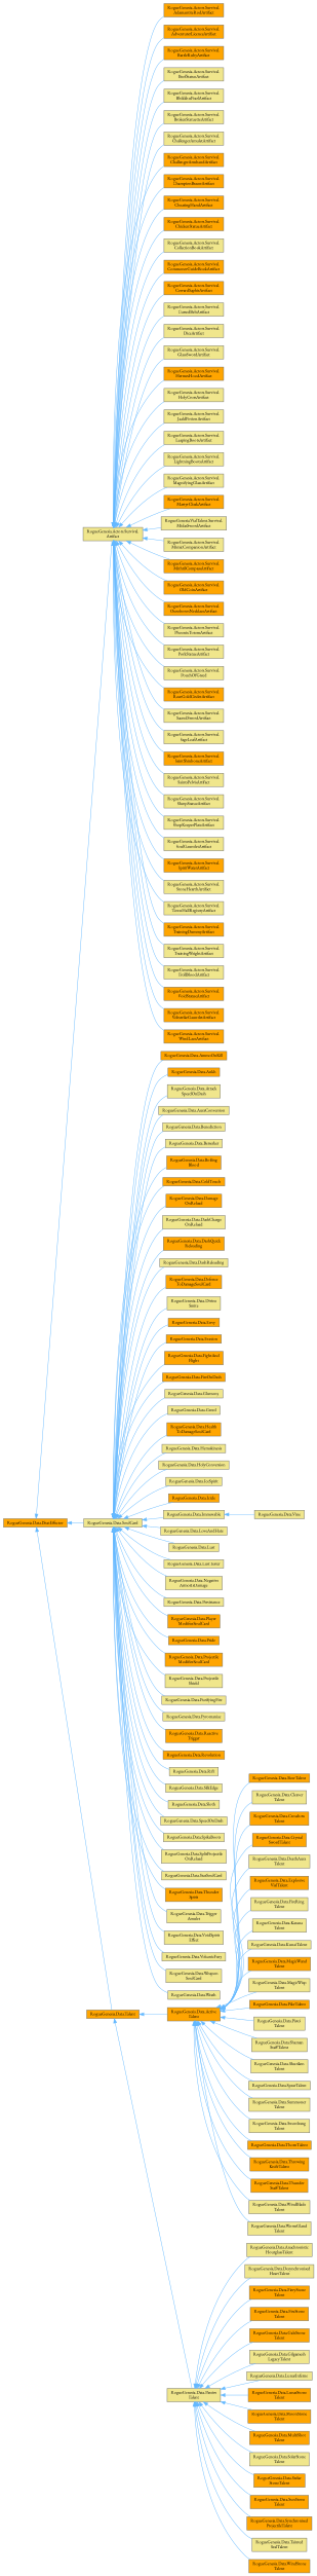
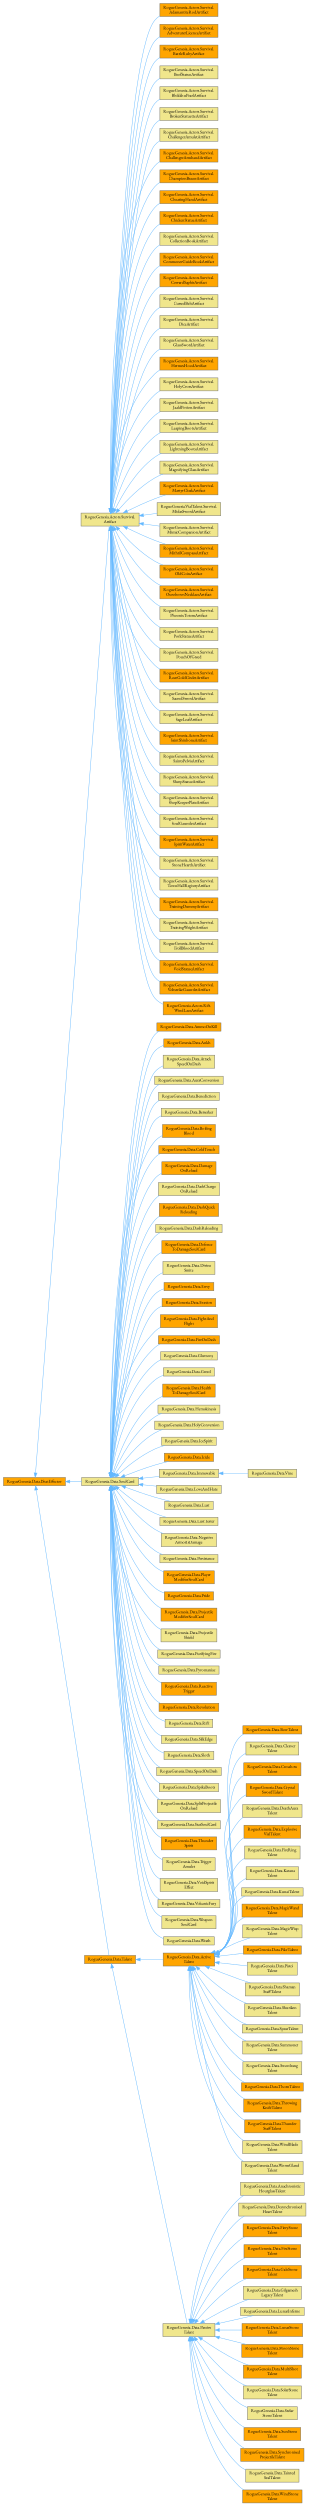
  digraph {
    fontname="EB Garamond"
    rankdir=LR
    node [color=grey40 fillcolor=khaki fontname="EB Garamond" fontsize=10 shape=box style=filled]
    edge [color=steelblue1 dir=back fontname="EB Garamond" fontsize=10 labelfontname=Helvetica labelfontsize=10 style=solid]
    n1 [fillcolor=orange height=0.2 label="RogueGenesia.Data.IStatEffector" width=0.4]
    n2 [height=0.2 label="RogueGenesia.Actors.Survival.\lArtifact" width=0.4]
    n3 [height=0.2 label="RogueGenesia.Data.SoulCard" width=0.4]
    n4 [fillcolor=orange height=0.2 label="RogueGenesia.Data.Talent" width=0.4]
    n5 [fillcolor=orange height=0.2 label="RogueGenesia.Actors.Survival.\lAdamantiteRodArtifact" width=0.4]
    n6 [fillcolor=orange height=0.2 label="RogueGenesia.Actors.Survival.\lAdventurerLicenceArtifact" width=0.4]
    n7 [fillcolor=orange height=0.2 label="RogueGenesia.Actors.Survival.\lBattleRubyArtifact" width=0.4]
    n8 [height=0.2 label="RogueGenesia.Actors.Survival.\lBeefStatueArtifact" width=0.4]
    n9 [height=0.2 label="RogueGenesia.Actors.Survival.\lBhikkhuPearlArtifact" width=0.4]
    n10 [height=0.2 label="RogueGenesia.Actors.Survival.\lBrokenStatuetteArtifact" width=0.4]
    n11 [height=0.2 label="RogueGenesia.Actors.Survival.\lChallengerAmuletArtifact" width=0.4]
    n12 [fillcolor=orange height=0.2 label="RogueGenesia.Actors.Survival.\lChallengerArmbandArtifact" width=0.4]
    n13 [fillcolor=orange height=0.2 label="RogueGenesia.Actors.Survival.\lChampionBracerArtifact" width=0.4]
    n14 [fillcolor=orange height=0.2 label="RogueGenesia.Actors.Survival.\lCheatingHandArtifact" width=0.4]
    n15 [fillcolor=orange height=0.2 label="RogueGenesia.Actors.Survival.\lChickenStatueArtifact" width=0.4]
    n16 [height=0.2 label="RogueGenesia.Actors.Survival.\lCollectionBookArtifact" width=0.4]
    n17 [fillcolor=orange height=0.2 label="RogueGenesia.Actors.Survival.\lCommonerGuideBookArtifact" width=0.4]
    n18 [fillcolor=orange height=0.2 label="RogueGenesia.Actors.Survival.\lCowardSaphirArtifact" width=0.4]
    n19 [height=0.2 label="RogueGenesia.Actors.Survival.\lCursedBeltArtifact" width=0.4]
    n20 [height=0.2 label="RogueGenesia.Actors.Survival.\lDiceArtifact" width=0.4]
    n21 [height=0.2 label="RogueGenesia.Actors.Survival.\lGlassSwordArtifact" width=0.4]
    n22 [fillcolor=orange height=0.2 label="RogueGenesia.Actors.Survival.\lHermesHoodArtifact" width=0.4]
    n23 [height=0.2 label="RogueGenesia.Actors.Survival.\lHolyCrossArtifact" width=0.4]
    n24 [height=0.2 label="RogueGenesia.Actors.Survival.\lJaaldPotionArtifact" width=0.4]
    n25 [height=0.2 label="RogueGenesia.Actors.Survival.\lLeapingBootsArtifact" width=0.4]
    n26 [height=0.2 label="RogueGenesia.Actors.Survival.\lLightningBootsArtifact" width=0.4]
    n27 [height=0.2 label="RogueGenesia.Actors.Survival.\lMagnifyingGlassArtifact" width=0.4]
    n28 [fillcolor=orange height=0.2 label="RogueGenesia.Actors.Survival.\lMartyrCloakArtifact" width=0.4]
    n29 [height=0.2 label="RogueGenesia.VialTalent.Survival.\lMidasSwordArtifact" width=0.4]
    n30 [height=0.2 label="RogueGenesia.Actors.Survival.\lMimicCompanionArtifact" width=0.4]
    n31 [fillcolor=orange height=0.2 label="RogueGenesia.Actors.Survival.\lMithrilCompassArtifact" width=0.4]
    n32 [fillcolor=orange height=0.2 label="RogueGenesia.Actors.Survival.\lOldCoinArtifact" width=0.4]
    n33 [fillcolor=orange height=0.2 label="RogueGenesia.Actors.Survival.\lOuroborosNecklaceArtifact" width=0.4]
    n34 [height=0.2 label="RogueGenesia.Actors.Survival.\lPhoenixTotemArtifact" width=0.4]
    n35 [height=0.2 label="RogueGenesia.Actors.Survival.\lPorkStatueArtifact" width=0.4]
    n36 [height=0.2 label="RogueGenesia.Actors.Survival.\lPouchOfGreed" width=0.4]
    n37 [fillcolor=orange height=0.2 label="RogueGenesia.Actors.Survival.\lRozeGoldCircletArtifact" width=0.4]
    n38 [height=0.2 label="RogueGenesia.Actors.Survival.\lSacredSwordArtifact" width=0.4]
    n39 [height=0.2 label="RogueGenesia.Actors.Survival.\lSageLeafArtifact" width=0.4]
    n40 [fillcolor=orange height=0.2 label="RogueGenesia.Actors.Survival.\lSaintShinboneArtifact" width=0.4]
    n41 [height=0.2 label="RogueGenesia.Actors.Survival.\lSaintsPelvisArtifact" width=0.4]
    n42 [height=0.2 label="RogueGenesia.Actors.Survival.\lSheepStatueArtifact" width=0.4]
    n43 [height=0.2 label="RogueGenesia.Actors.Survival.\lShopKeeperPlateArtifact" width=0.4]
    n44 [height=0.2 label="RogueGenesia.Actors.Survival.\lSoulGauntletArtifact" width=0.4]
    n45 [fillcolor=orange height=0.2 label="RogueGenesia.Actors.Survival.\lSpiritWaterArtifact" width=0.4]
    n46 [height=0.2 label="RogueGenesia.Actors.Survival.\lStoneHearthArtifact" width=0.4]
    n47 [height=0.2 label="RogueGenesia.Actors.Survival.\lTownHallRegistryArtifact" width=0.4]
    n48 [fillcolor=orange height=0.2 label="RogueGenesia.Actors.Survival.\lTrainingDummyArtifact" width=0.4]
    n49 [height=0.2 label="RogueGenesia.Actors.Survival.\lTrainingWeightArtifact" width=0.4]
    n50 [height=0.2 label="RogueGenesia.Actors.Survival.\lTrollBloodArtifact" width=0.4]
    n51 [fillcolor=orange height=0.2 label="RogueGenesia.Actors.Survival.\lVoidStatueArtifact" width=0.4]
    n52 [fillcolor=orange height=0.2 label="RogueGenesia.Actors.Survival.\lVoltstrikeGauntletArtifact" width=0.4]
-   n53 [fillcolor=orange height=0.2 label="RogueGenesia.Actors.Survival.\lWindLaceArtifact" width=0.4]
+   n53 [fillcolor=orange height=0.2 label="RogueGenesia.Actors.Rift.\lWindLaceArtifact" width=0.4]
    n54 [fillcolor=orange height=0.2 label="RogueGenesia.Data.AmmoOnKill" width=0.4]
    n55 [fillcolor=orange height=0.2 label="RogueGenesia.Data.Ankh" width=0.4]
    n56 [height=0.2 label="RogueGenesia.Data.Attack\lSpeedOnDash" width=0.4]
    n57 [height=0.2 label="RogueGenesia.Data.AuraConversion" width=0.4]
    n58 [height=0.2 label="RogueGenesia.Data.Benediction" width=0.4]
    n59 [height=0.2 label="RogueGenesia.Data.Berserker" width=0.4]
    n60 [fillcolor=orange height=0.2 label="RogueGenesia.Data.Boiling\lBlood" width=0.4]
    n61 [fillcolor=orange height=0.2 label="RogueGenesia.Data.ColdTouch" width=0.4]
    n62 [fillcolor=orange height=0.2 label="RogueGenesia.Data.Damage\lOnReload" width=0.4]
    n63 [height=0.2 label="RogueGenesia.Data.DashCharge\lOnReload" width=0.4]
    n64 [fillcolor=orange height=0.2 label="RogueGenesia.Data.DashQuick\lReloading" width=0.4]
    n65 [height=0.2 label="RogueGenesia.Data.DashReloading" width=0.4]
    n66 [fillcolor=orange height=0.2 label="RogueGenesia.Data.Defence\lToDamageSoulCard" width=0.4]
    n67 [height=0.2 label="RogueGenesia.Data.Divine\lSmite" width=0.4]
    n68 [fillcolor=orange height=0.2 label="RogueGenesia.Data.Envy" width=0.4]
    n69 [fillcolor=orange height=0.2 label="RogueGenesia.Data.Evasion" width=0.4]
    n70 [fillcolor=orange height=0.2 label="RogueGenesia.Data.FightAnd\lFlight" width=0.4]
    n71 [fillcolor=orange height=0.2 label="RogueGenesia.Data.FireOnDash" width=0.4]
    n72 [height=0.2 label="RogueGenesia.Data.Gluttony" width=0.4]
    n73 [height=0.2 label="RogueGenesia.Data.Greed" width=0.4]
    n74 [fillcolor=orange height=0.2 label="RogueGenesia.Data.Health\lToDamageSoulCard" width=0.4]
    n75 [height=0.2 label="RogueGenesia.Data.Hemokinesis" width=0.4]
    n76 [height=0.2 label="RogueGenesia.Data.HolyConversion" width=0.4]
    n77 [height=0.2 label="RogueGenesia.Data.IceSpirit" width=0.4]
    n78 [fillcolor=orange height=0.2 label="RogueGenesia.Data.Icicle" width=0.4]
    n79 [height=0.2 label="RogueGenesia.Data.Immovable" width=0.4]
    n80 [height=0.2 label="RogueGenesia.Data.LoveAndHate" width=0.4]
    n81 [height=0.2 label="RogueGenesia.Data.Lust" width=0.4]
    n82 [height=0.2 label="RogueGenesia.Data.LustTester" width=0.4]
    n83 [height=0.2 label="RogueGenesia.Data.Negative\lArmorIsDamage" width=0.4]
    n84 [height=0.2 label="RogueGenesia.Data.Persistance" width=0.4]
    n85 [fillcolor=orange height=0.2 label="RogueGenesia.Data.Player\lModifierSoulCard" width=0.4]
    n86 [fillcolor=orange height=0.2 label="RogueGenesia.Data.Pride" width=0.4]
    n87 [fillcolor=orange height=0.2 label="RogueGenesia.Data.Projectile\lModifierSoulCard" width=0.4]
    n88 [height=0.2 label="RogueGenesia.Data.Projectile\lShield" width=0.4]
    n89 [height=0.2 label="RogueGenesia.Data.PurifyingFire" width=0.4]
    n90 [height=0.2 label="RogueGenesia.Data.Pyromaniac" width=0.4]
    n91 [fillcolor=orange height=0.2 label="RogueGenesia.Data.Reactive\lTrigger" width=0.4]
    n92 [fillcolor=orange height=0.2 label="RogueGenesia.Data.Revolution" width=0.4]
    n93 [height=0.2 label="RogueGenesia.Data.Rift" width=0.4]
    n94 [height=0.2 label="RogueGenesia.Data.SilkEdge" width=0.4]
    n95 [height=0.2 label="RogueGenesia.Data.Sloth" width=0.4]
    n96 [height=0.2 label="RogueGenesia.Data.SpeedOnDash" width=0.4]
    n97 [height=0.2 label="RogueGenesia.Data.SpikeBoots" width=0.4]
    n98 [height=0.2 label="RogueGenesia.Data.SplitProjectile\lOnReload" width=0.4]
    n99 [height=0.2 label="RogueGenesia.Data.StatSoulCard" width=0.4]
    n100 [fillcolor=orange height=0.2 label="RogueGenesia.Data.Thunder\lSpirit" width=0.4]
    n101 [height=0.2 label="RogueGenesia.Data.Trigger\lAmulet" width=0.4]
    n102 [height=0.2 label="RogueGenesia.Data.VoidSpirit\lEffect" width=0.4]
    n103 [height=0.2 label="RogueGenesia.Data.VolcanicFury" width=0.4]
    n104 [height=0.2 label="RogueGenesia.Data.Weapon\lSoulCard" width=0.4]
    n105 [height=0.2 label="RogueGenesia.Data.Wrath" width=0.4]
    n106 [fillcolor=orange height=0.2 label="RogueGenesia.Data.Active\lTalent" width=0.4]
    n107 [height=0.2 label="RogueGenesia.Data.Passive\lTalent" width=0.4]
    n108 [height=0.2 label="RogueGenesia.Data.Vine" width=0.4]
    n109 [fillcolor=orange height=0.2 label="RogueGenesia.Data.BowTalent" width=0.4]
    n110 [height=0.2 label="RogueGenesia.Data.Cleaver\lTalent" width=0.4]
    n111 [fillcolor=orange height=0.2 label="RogueGenesia.Data.Crossbow\lTalent" width=0.4]
    n112 [fillcolor=orange height=0.2 label="RogueGenesia.Data.Crystal\lSwordTalent" width=0.4]
    n113 [height=0.2 label="RogueGenesia.Data.DeathAura\lTalent" width=0.4]
    n114 [fillcolor=orange height=0.2 label="RogueGenesia.Data.Explosive\lVialTalent" width=0.4]
    n115 [height=0.2 label="RogueGenesia.Data.FireRing\lTalent" width=0.4]
    n116 [height=0.2 label="RogueGenesia.Data.Katana\lTalent" width=0.4]
    n117 [height=0.2 label="RogueGenesia.Data.KunaiTalent" width=0.4]
    n118 [fillcolor=orange height=0.2 label="RogueGenesia.Data.MagicWand\lTalent" width=0.4]
    n119 [height=0.2 label="RogueGenesia.Data.MagicWisp\lTalent" width=0.4]
    n120 [fillcolor=orange height=0.2 label="RogueGenesia.Data.PikeTalent" width=0.4]
    n121 [height=0.2 label="RogueGenesia.Data.Pistol\lTalent" width=0.4]
    n122 [height=0.2 label="RogueGenesia.Data.Shaman\lStaffTalent" width=0.4]
    n123 [height=0.2 label="RogueGenesia.Data.Shuriken\lTalent" width=0.4]
    n124 [height=0.2 label="RogueGenesia.Data.SpearTalent" width=0.4]
    n125 [height=0.2 label="RogueGenesia.Data.Summoner\lTalent" width=0.4]
    n126 [height=0.2 label="RogueGenesia.Data.Swordrang\lTalent" width=0.4]
    n127 [fillcolor=orange height=0.2 label="RogueGenesia.Data.ThornTalent" width=0.4]
    n128 [fillcolor=orange height=0.2 label="RogueGenesia.Data.Throwing\lKnifeTalent" width=0.4]
    n129 [fillcolor=orange height=0.2 label="RogueGenesia.Data.Thunder\lStaffTalent" width=0.4]
    n130 [height=0.2 label="RogueGenesia.Data.WindBlade\lTalent" width=0.4]
    n131 [height=0.2 label="RogueGenesia.Data.WormGland\lTalent" width=0.4]
    n132 [height=0.2 label="RogueGenesia.Data.Anachronistic\lHourglassTalent" width=0.4]
    n133 [height=0.2 label="RogueGenesia.Data.Desynchronised\lHeartTalent" width=0.4]
    n134 [fillcolor=orange height=0.2 label="RogueGenesia.Data.FieryStone\lTalent" width=0.4]
    n135 [fillcolor=orange height=0.2 label="RogueGenesia.Data.FireStone\lTalent" width=0.4]
    n136 [fillcolor=orange height=0.2 label="RogueGenesia.Data.GaleStone\lTalent" width=0.4]
    n137 [height=0.2 label="RogueGenesia.Data.Gilgamesh\lLegacyTalent" width=0.4]
    n138 [height=0.2 label="RogueGenesia.Data.LunarInferno" width=0.4]
    n139 [fillcolor=orange height=0.2 label="RogueGenesia.Data.LunarStone\lTalent" width=0.4]
    n140 [fillcolor=orange height=0.2 label="RogueGenesia.Data.MoonStone\lTalent" width=0.4]
    n141 [fillcolor=orange height=0.2 label="RogueGenesia.Data.MultiShot\lTalent" width=0.4]
    n142 [height=0.2 label="RogueGenesia.Data.SolarStone\lTalent" width=0.4]
-   n143 [fillcolor=orange height=0.2 label="RogueGenesia.Data.Stelar\lStoneTalent" width=0.4]
+   n143 [height=0.2 label="RogueGenesia.Data.Stelar\lStoneTalent" width=0.4]
    n144 [fillcolor=orange height=0.2 label="RogueGenesia.Data.SunStone\lTalent" width=0.4]
    n145 [fillcolor=orange height=0.2 label="RogueGenesia.Data.Synchronised\lProjectileTalent" width=0.4]
    n146 [height=0.2 label="RogueGenesia.Data.Tainted\lSealTalent" width=0.4]
    n147 [fillcolor=orange height=0.2 label="RogueGenesia.Data.WindStone\lTalent" width=0.4]
    n1 -> n2
    n1 -> n3
    n1 -> n4
    n2 -> n5
    n2 -> n6
    n2 -> n7
    n2 -> n8
    n2 -> n9
    n2 -> n10
    n2 -> n11
    n2 -> n12
    n2 -> n13
    n2 -> n14
    n2 -> n15
    n2 -> n16
    n2 -> n17
    n2 -> n18
    n2 -> n19
    n2 -> n20
    n2 -> n21
    n2 -> n22
    n2 -> n23
    n2 -> n24
    n2 -> n25
    n2 -> n26
    n2 -> n27
    n2 -> n28
    n2 -> n29
    n2 -> n30
    n2 -> n31
    n2 -> n32
    n2 -> n33
    n2 -> n34
    n2 -> n35
    n2 -> n36
    n2 -> n37
    n2 -> n38
    n2 -> n39
    n2 -> n40
    n2 -> n41
    n2 -> n42
    n2 -> n43
    n2 -> n44
    n2 -> n45
    n2 -> n46
    n2 -> n47
    n2 -> n48
    n2 -> n49
    n2 -> n50
    n2 -> n51
    n2 -> n52
    n2 -> n53
    n3 -> n54
    n3 -> n55
    n3 -> n56
    n3 -> n57
    n3 -> n58
    n3 -> n59
    n3 -> n60
    n3 -> n61
    n3 -> n62
    n3 -> n63
    n3 -> n64
    n3 -> n65
    n3 -> n66
    n3 -> n67
    n3 -> n68
    n3 -> n69
    n3 -> n70
    n3 -> n71
    n3 -> n72
    n3 -> n73
    n3 -> n74
    n3 -> n75
    n3 -> n76
    n3 -> n77
    n3 -> n78
    n3 -> n79
    n3 -> n80
    n3 -> n81
    n3 -> n82
    n3 -> n83
    n3 -> n84
    n3 -> n85
    n3 -> n86
    n3 -> n87
    n3 -> n88
    n3 -> n89
    n3 -> n90
    n3 -> n91
    n3 -> n92
    n3 -> n93
    n3 -> n94
    n3 -> n95
    n3 -> n96
    n3 -> n97
    n3 -> n98
    n3 -> n99
    n3 -> n100
    n3 -> n101
    n3 -> n102
    n3 -> n103
    n3 -> n104
    n3 -> n105
    n4 -> n106
    n4 -> n107
    n79 -> n108
    n106 -> n109
    n106 -> n110
    n106 -> n111
    n106 -> n112
    n106 -> n113
    n106 -> n114
    n106 -> n115
    n106 -> n116
    n106 -> n117
    n106 -> n118
    n106 -> n119
    n106 -> n120
    n106 -> n121
    n106 -> n122
    n106 -> n123
    n106 -> n124
    n106 -> n125
    n106 -> n126
    n106 -> n127
    n106 -> n128
    n106 -> n129
    n106 -> n130
    n106 -> n131
    n107 -> n132
    n107 -> n133
    n107 -> n134
    n107 -> n135
    n107 -> n136
    n107 -> n137
    n107 -> n138
    n107 -> n139
    n107 -> n140
    n107 -> n141
    n107 -> n142
    n107 -> n143
    n107 -> n144
    n107 -> n145
    n107 -> n146
    n107 -> n147
  }
